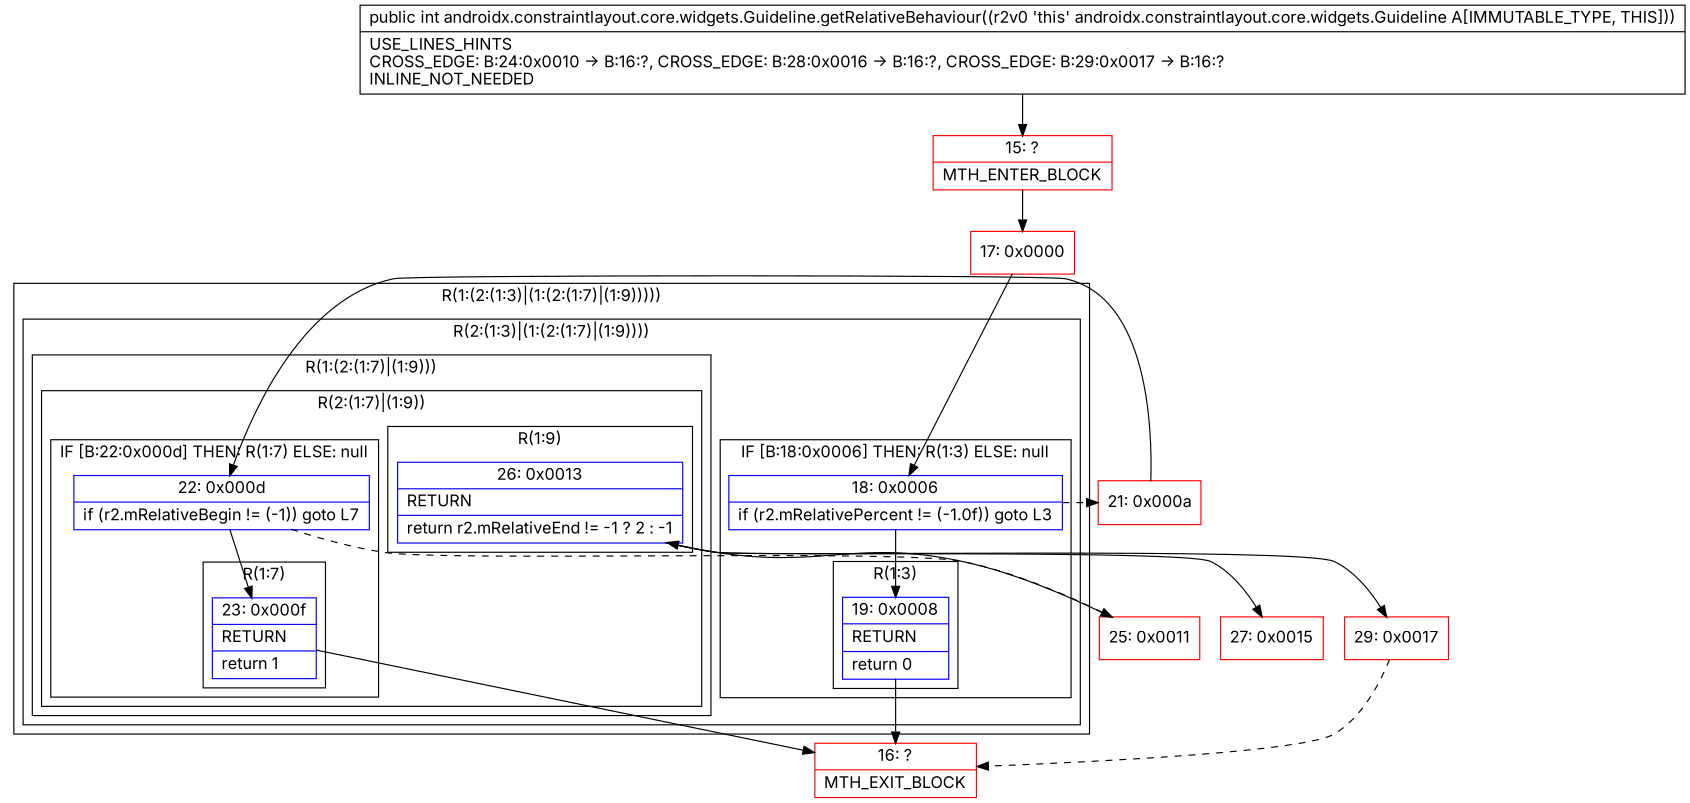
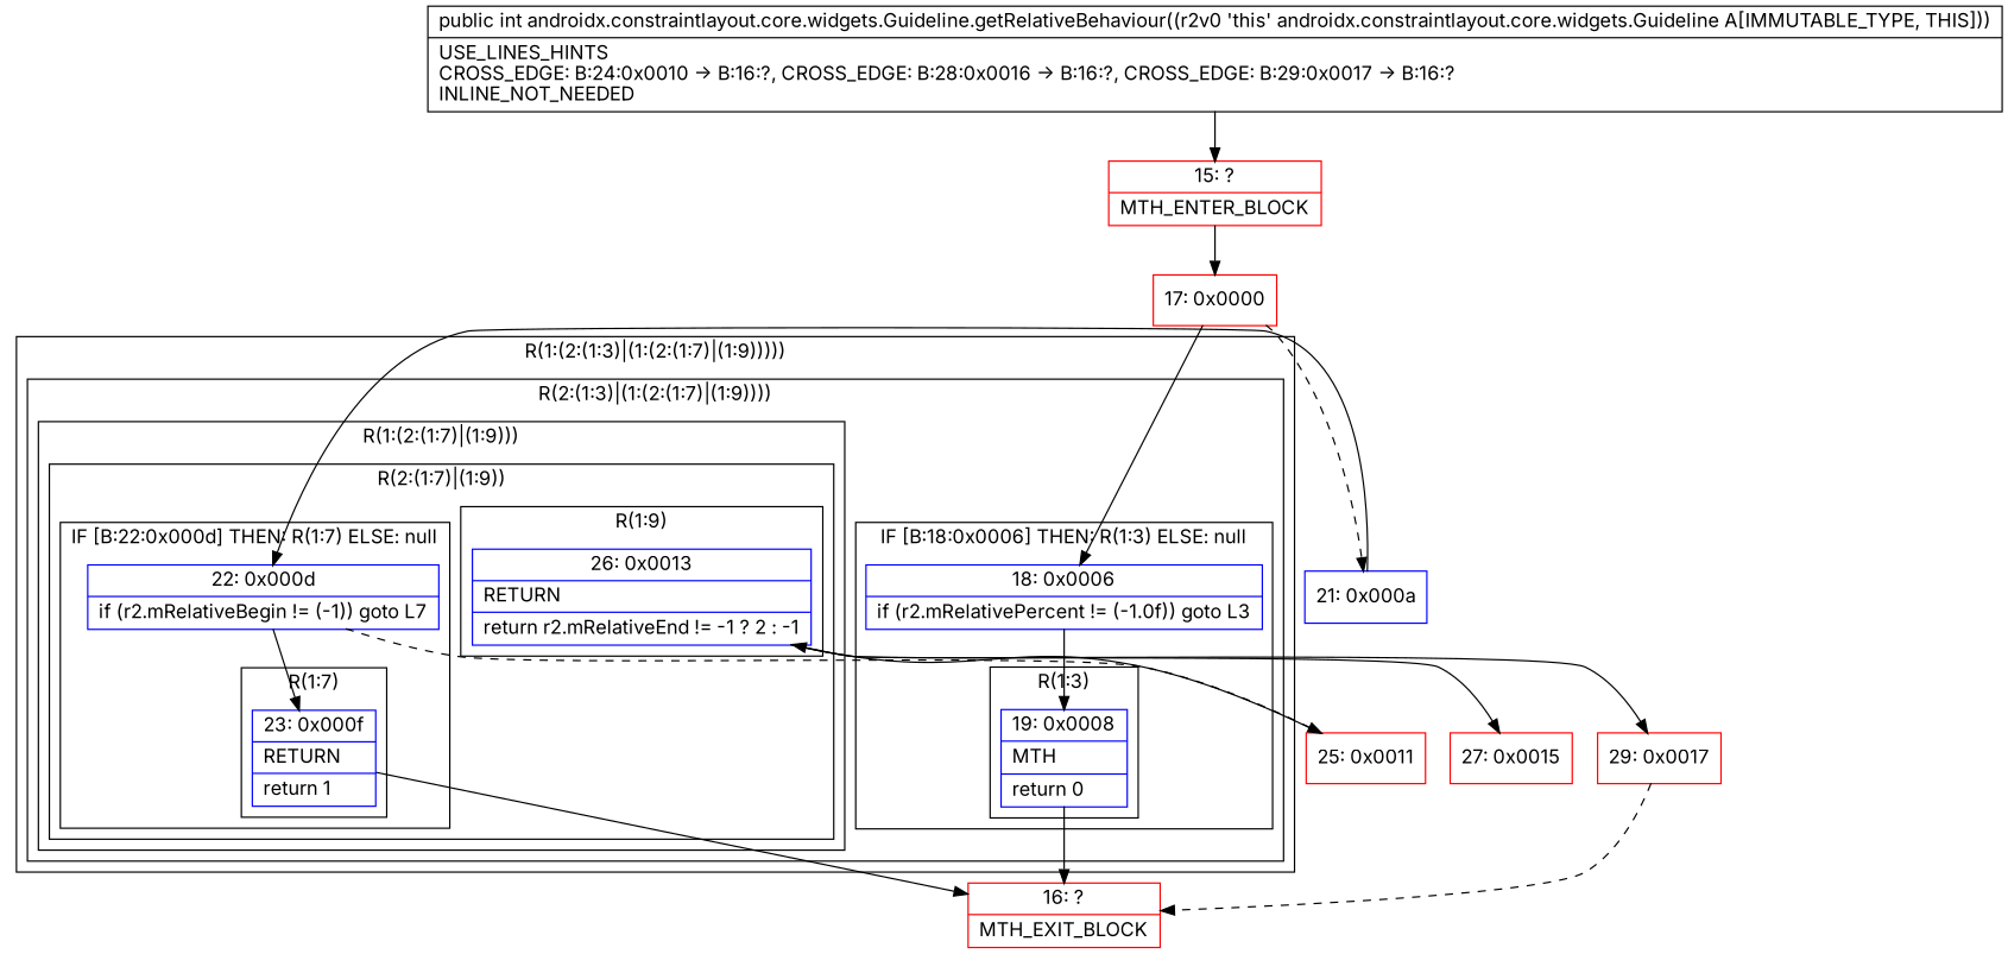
  digraph {
    fontname=Inter
    node [color=red fontname=Inter shape=record]
    edge [fontname=Inter]
-   n1 [color=blue label="{19\:\ 0x0008|RETURN\l|return 0\l}"]
+   n1 [color=blue label="{19\:\ 0x0008|MTH\l|return 0\l}"]
    n2 [color=blue label="{18\:\ 0x0006|if (r2.mRelativePercent != (\-1.0f)) goto L3\l}"]
    n3 [color=blue label="{23\:\ 0x000f|RETURN\l|return 1\l}"]
    n4 [color=blue label="{22\:\ 0x000d|if (r2.mRelativeBegin != (\-1)) goto L7\l}"]
    n5 [color=blue label="{26\:\ 0x0013|RETURN\l|return r2.mRelativeEnd != \-1 ? 2 : \-1\l}"]
    n6 [label="{16\:\ ?|MTH_EXIT_BLOCK\l}"]
-   n7 [label="{21\:\ 0x000a}"]
+   n7 [color=blue label="{21\:\ 0x000a}"]
    n8 [label="{25\:\ 0x0011}"]
    n9 [label="{27\:\ 0x0015}"]
    n10 [label="{29\:\ 0x0017}"]
    n11 [label="{15\:\ ?|MTH_ENTER_BLOCK\l}"]
    n12 [label="{17\:\ 0x0000}"]
    n13 [label="{public int androidx.constraintlayout.core.widgets.Guideline.getRelativeBehaviour((r2v0 'this' androidx.constraintlayout.core.widgets.Guideline A[IMMUTABLE_TYPE, THIS]))  | USE_LINES_HINTS\lCROSS_EDGE: B:24:0x0010 \-\> B:16:?, CROSS_EDGE: B:28:0x0016 \-\> B:16:?, CROSS_EDGE: B:29:0x0017 \-\> B:16:?\lINLINE_NOT_NEEDED\l}" color=""]
    subgraph cluster_1 {
      label="R(1:(2:(1:3)|(1:(2:(1:7)|(1:9)))))"
      subgraph cluster_2 {
        label="R(2:(1:3)|(1:(2:(1:7)|(1:9))))"
        subgraph cluster_3 {
          label="IF [B:18:0x0006] THEN: R(1:3) ELSE: null"
          n2
          subgraph cluster_4 {
            label="R(1:3)"
            n1
          }
        }
        subgraph cluster_5 {
          label="R(1:(2:(1:7)|(1:9)))"
          subgraph cluster_6 {
            label="R(2:(1:7)|(1:9))"
            subgraph cluster_7 {
              label="IF [B:22:0x000d] THEN: R(1:7) ELSE: null"
              n4
              subgraph cluster_8 {
                label="R(1:7)"
                n3
              }
            }
            subgraph cluster_9 {
              label="R(1:9)"
              n5
            }
          }
        }
      }
    }
    n1 -> n6
    n2 -> n1
-   n2 -> n7 [style=dashed]
+   n12 -> n7 [style=dashed]
    n3 -> n6
    n4 -> n3
    n4 -> n8 [style=dashed]
    n5 -> n9
    n5 -> n10
    n7 -> n4
    n8 -> n5
    n10 -> n6 [style=dashed]
    n11 -> n12
    n12 -> n2
    n13 -> n11
  }
